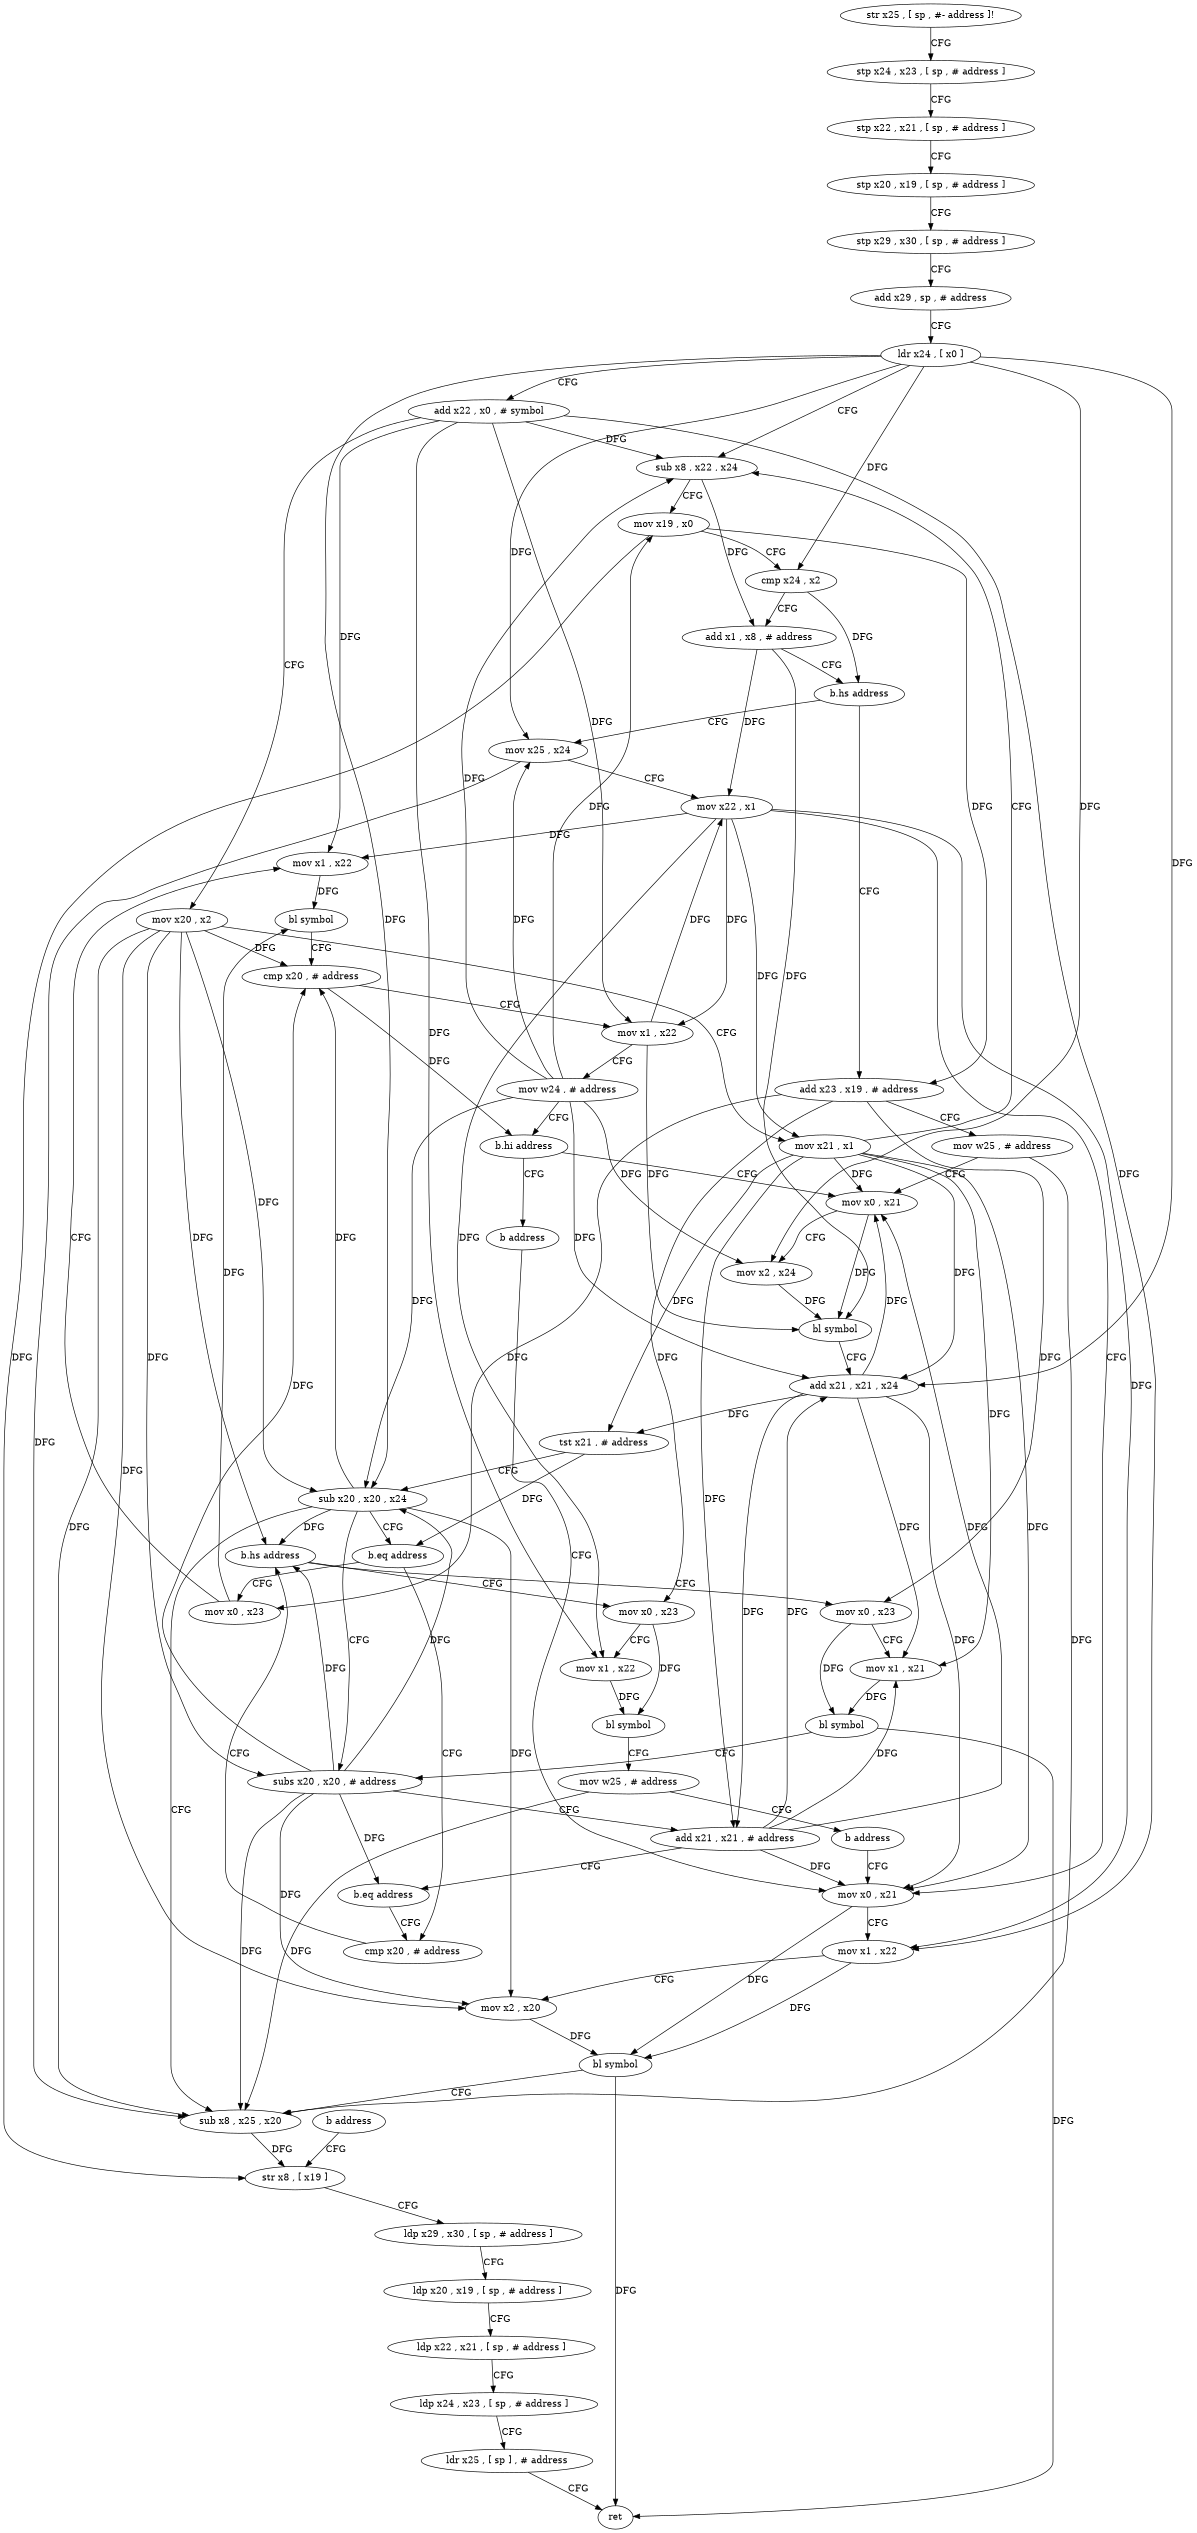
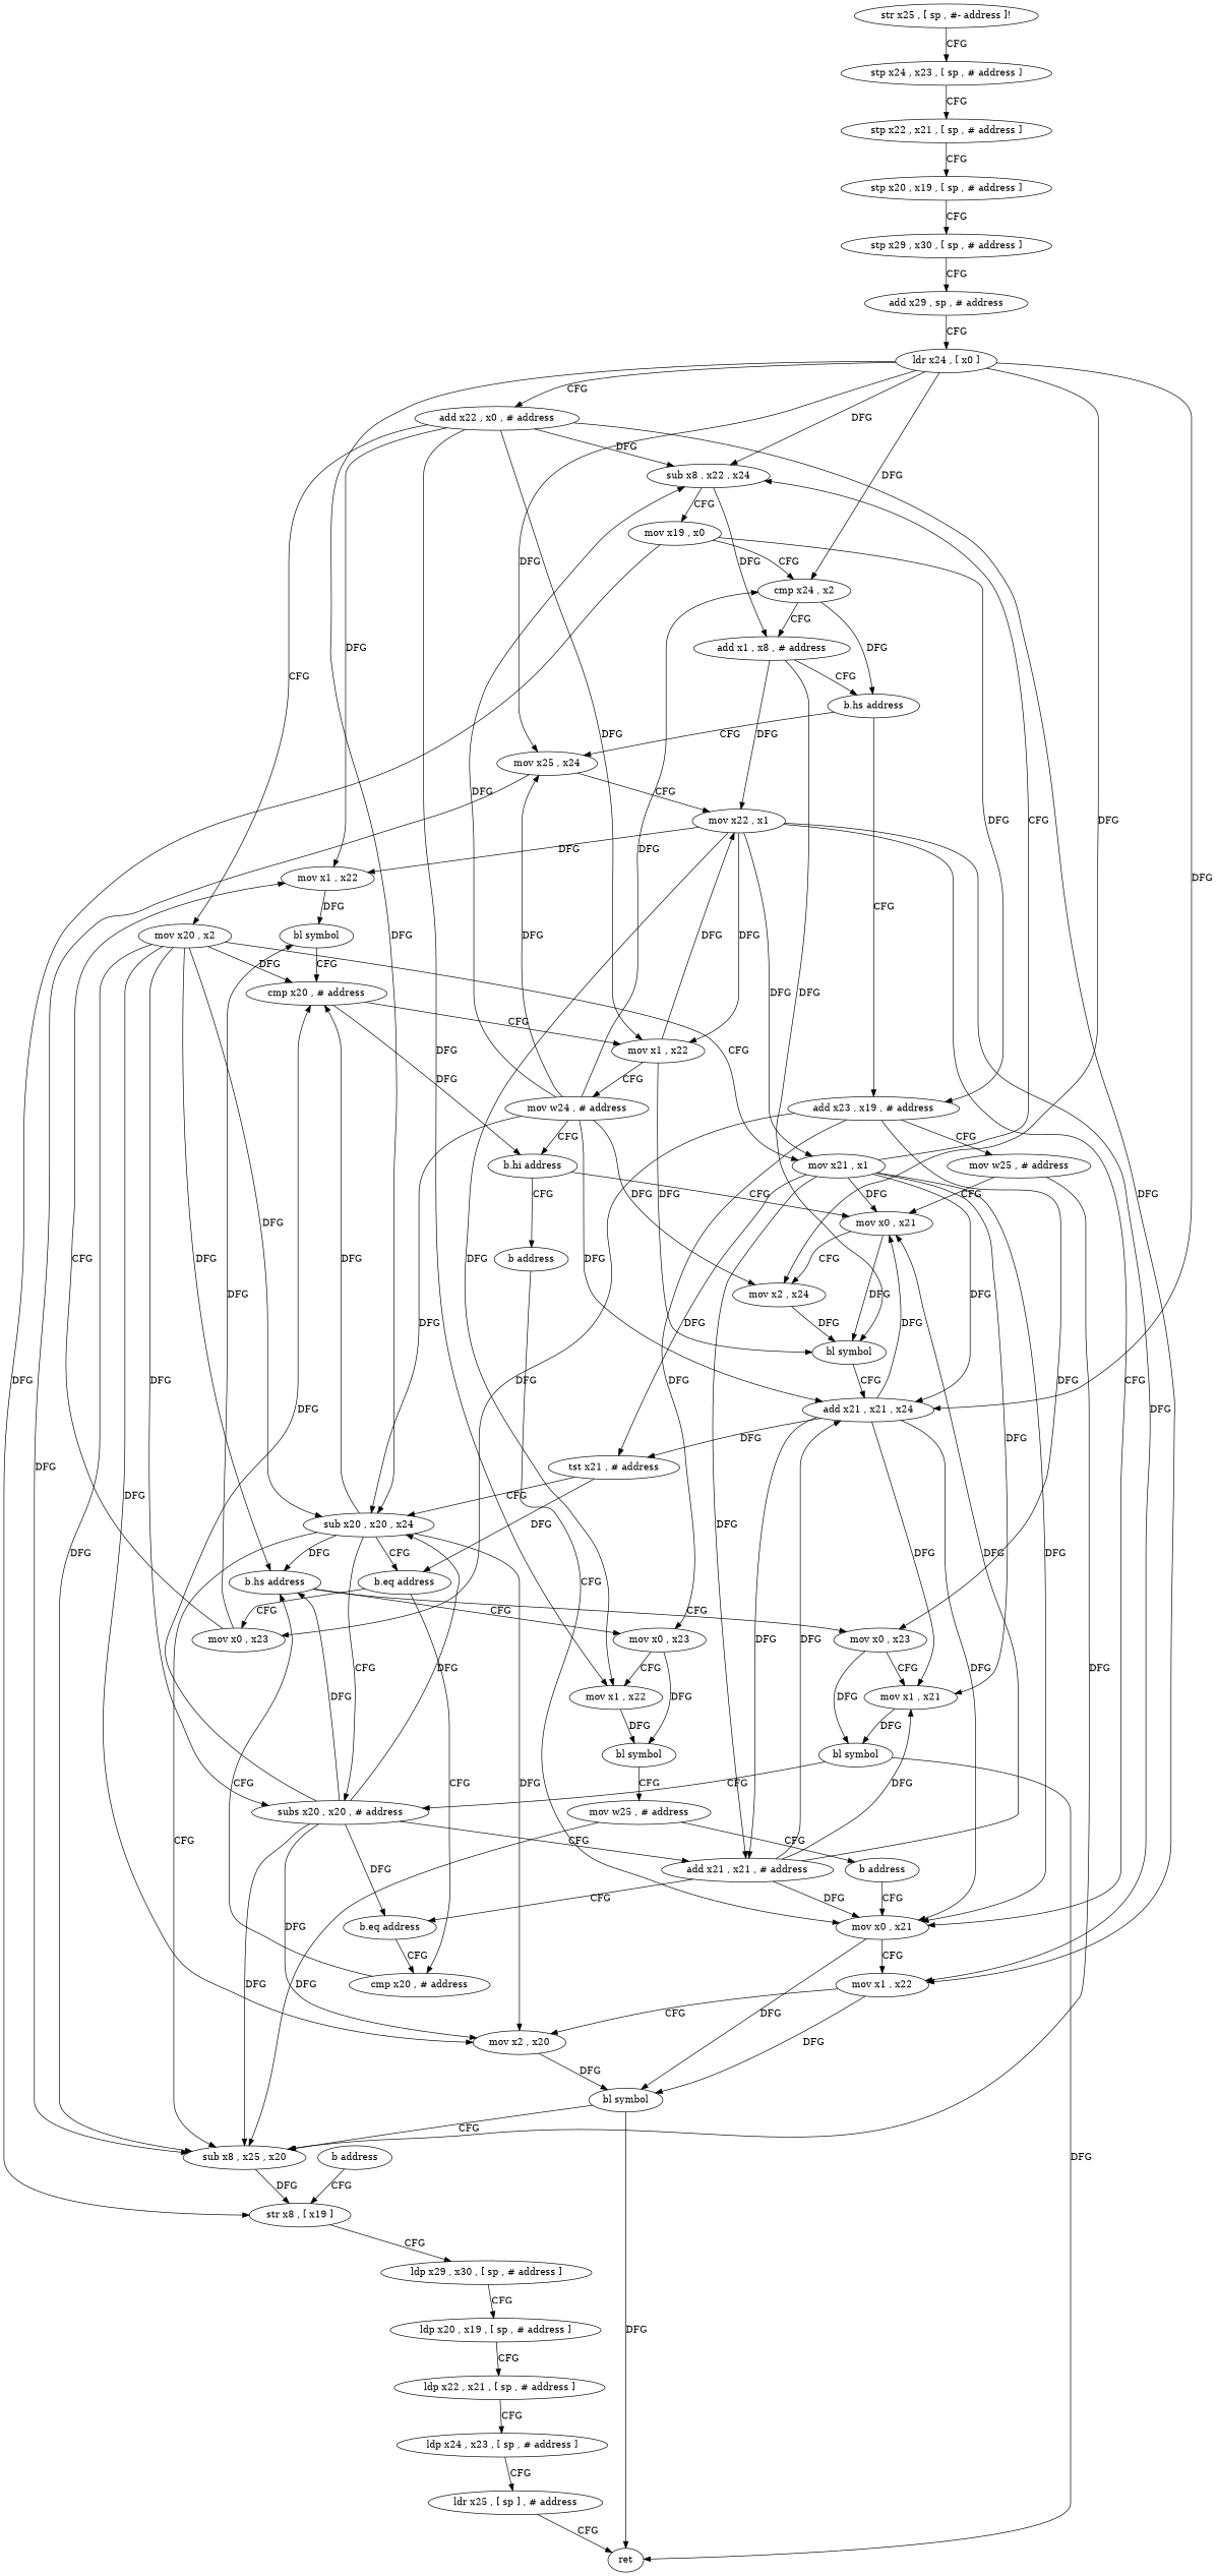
  digraph {
    n1 [label="str x25 , [ sp , #- address ]!"]
    n2 [label="stp x24 , x23 , [ sp , # address ]"]
    n3 [label="stp x22 , x21 , [ sp , # address ]"]
    n4 [label="stp x20 , x19 , [ sp , # address ]"]
    n5 [label="stp x29 , x30 , [ sp , # address ]"]
    n6 [label="add x29 , sp , # address"]
    n7 [label="ldr x24 , [ x0 ]"]
-   n8 [label="add x22 , x0 , # symbol"]
+   n8 [label="add x22 , x0 , # address"]
    n9 [label="sub x8 , x22 , x24"]
    n10 [label="cmp x24 , x2"]
    n11 [label="mov x25 , x24"]
    n12 [label="mov x2 , x24"]
    n13 [label="add x21 , x21 , x24"]
    n14 [label="sub x20 , x20 , x24"]
    n15 [label="mov x20 , x2"]
    n16 [label="mov x1 , x22"]
    n17 [label="mov x1 , x22"]
    n18 [label="mov x1 , x22"]
    n19 [label="mov x1 , x22"]
    n20 [label="mov x19 , x0"]
    n21 [label="add x1 , x8 , # address"]
    n22 [label="b.hs address"]
    n23 [label="sub x8 , x25 , x20"]
    n24 [label="mov x22 , x1"]
    n25 [label="bl symbol"]
    n26 [label="mov x0 , x21"]
    n27 [label="mov x0 , x21"]
    n28 [label="mov x1 , x21"]
    n29 [label="add x21 , x21 , # address"]
    n30 [label="tst x21 , # address"]
    n31 [label="b.hs address"]
    n32 [label="cmp x20 , # address"]
    n33 [label="subs x20 , x20 , # address"]
    n34 [label="mov x2 , x20"]
    n35 [label="b.eq address"]
    n36 [label="mov x21 , x1"]
    n37 [label="bl symbol"]
    n38 [label="mov w24 , # address"]
    n39 [label="bl symbol"]
    n40 [label="bl symbol"]
    n41 [label="mov x0 , x23"]
    n42 [label="mov x0 , x23"]
    n43 [label="b.hi address"]
    n44 [label="b.eq address"]
    n45 [label="str x8 , [ x19 ]"]
    n46 [label="bl symbol"]
    n47 [label="add x23 , x19 , # address"]
    n48 [label="mov w25 , # address"]
    n49 [label="mov x0 , x23"]
    n50 [label="ldp x29 , x30 , [ sp , # address ]"]
    n51 [label=ret]
    n52 [label="cmp x20 , # address"]
    n53 [label="mov w25 , # address"]
    n54 [label="b address"]
    n55 [label="b address"]
    n56 [label="b address"]
    n57 [label="ldp x20 , x19 , [ sp , # address ]"]
    n58 [label="ldp x22 , x21 , [ sp , # address ]"]
    n59 [label="ldp x24 , x23 , [ sp , # address ]"]
    n60 [label="ldr x25 , [ sp ] , # address"]
    n1 -> n2 [label=CFG]
    n2 -> n3 [label=CFG]
    n3 -> n4 [label=CFG]
    n4 -> n5 [label=CFG]
    n5 -> n6 [label=CFG]
    n6 -> n7 [label=CFG]
    n7 -> n8 [label=CFG]
-   n7 -> n9 [label=CFG]
+   n7 -> n9 [label=DFG]
    n7 -> n10 [label=DFG]
    n7 -> n11 [label=DFG]
    n7 -> n12 [label=DFG]
    n7 -> n13 [label=DFG]
    n7 -> n14 [label=DFG]
    n8 -> n9 [label=DFG]
    n8 -> n15 [label=CFG]
    n8 -> n16 [label=DFG]
    n8 -> n17 [label=DFG]
    n8 -> n18 [label=DFG]
    n8 -> n19 [label=DFG]
    n9 -> n20 [label=CFG]
    n9 -> n21 [label=DFG]
    n10 -> n21 [label=CFG]
    n10 -> n22 [label=DFG]
    n11 -> n23 [label=DFG]
    n11 -> n24 [label=CFG]
    n12 -> n25 [label=DFG]
    n13 -> n26 [label=DFG]
    n13 -> n27 [label=DFG]
    n13 -> n28 [label=DFG]
    n13 -> n29 [label=DFG]
    n13 -> n30 [label=DFG]
    n14 -> n23 [label=CFG]
    n14 -> n31 [label=DFG]
    n14 -> n32 [label=DFG]
    n14 -> n33 [label=CFG]
    n14 -> n34 [label=DFG]
    n14 -> n35 [label=CFG]
    n15 -> n14 [label=DFG]
    n15 -> n23 [label=DFG]
    n15 -> n31 [label=DFG]
    n15 -> n32 [label=DFG]
    n15 -> n33 [label=DFG]
    n15 -> n34 [label=DFG]
    n15 -> n36 [label=CFG]
    n16 -> n37 [label=DFG]
    n17 -> n24 [label=DFG]
    n17 -> n25 [label=DFG]
    n17 -> n38 [label=CFG]
    n18 -> n39 [label=DFG]
    n19 -> n34 [label=CFG]
    n19 -> n40 [label=DFG]
    n20 -> n10 [label=CFG]
    n20 -> n45 [label=DFG]
    n20 -> n47 [label=DFG]
    n21 -> n22 [label=CFG]
    n21 -> n24 [label=DFG]
    n21 -> n25 [label=DFG]
    n22 -> n11 [label=CFG]
    n22 -> n47 [label=CFG]
    n23 -> n45 [label=DFG]
    n24 -> n16 [label=DFG]
    n24 -> n17 [label=DFG]
    n24 -> n18 [label=DFG]
    n24 -> n19 [label=DFG]
    n24 -> n26 [label=CFG]
    n24 -> n36 [label=DFG]
    n25 -> n13 [label=CFG]
    n26 -> n19 [label=CFG]
    n26 -> n40 [label=DFG]
    n27 -> n12 [label=CFG]
    n27 -> n25 [label=DFG]
    n28 -> n46 [label=DFG]
    n29 -> n13 [label=DFG]
    n29 -> n26 [label=DFG]
    n29 -> n27 [label=DFG]
    n29 -> n28 [label=DFG]
    n29 -> n44 [label=CFG]
    n30 -> n14 [label=CFG]
    n30 -> n35 [label=DFG]
    n31 -> n41 [label=CFG]
    n31 -> n42 [label=CFG]
    n32 -> n17 [label=CFG]
    n32 -> n43 [label=DFG]
    n33 -> n14 [label=DFG]
    n33 -> n23 [label=DFG]
    n33 -> n29 [label=CFG]
    n33 -> n31 [label=DFG]
    n33 -> n32 [label=DFG]
    n33 -> n34 [label=DFG]
    n33 -> n44 [label=DFG]
    n34 -> n40 [label=DFG]
    n35 -> n49 [label=CFG]
    n35 -> n52 [label=CFG]
    n36 -> n9 [label=CFG]
    n36 -> n13 [label=DFG]
    n36 -> n26 [label=DFG]
    n36 -> n27 [label=DFG]
    n36 -> n28 [label=DFG]
    n36 -> n29 [label=DFG]
    n36 -> n30 [label=DFG]
    n37 -> n32 [label=CFG]
    n38 -> n9 [label=DFG]
-   n38 -> n20 [label=DFG]
+   n38 -> n10 [label=DFG]
    n38 -> n11 [label=DFG]
    n38 -> n12 [label=DFG]
    n38 -> n13 [label=DFG]
    n38 -> n14 [label=DFG]
    n38 -> n43 [label=CFG]
    n39 -> n53 [label=CFG]
    n40 -> n23 [label=CFG]
    n40 -> n51 [label=DFG]
    n41 -> n28 [label=CFG]
    n41 -> n46 [label=DFG]
    n42 -> n18 [label=CFG]
    n42 -> n39 [label=DFG]
    n43 -> n27 [label=CFG]
    n43 -> n54 [label=CFG]
    n44 -> n52 [label=CFG]
    n45 -> n50 [label=CFG]
    n46 -> n33 [label=CFG]
    n46 -> n51 [label=DFG]
    n47 -> n41 [label=DFG]
    n47 -> n42 [label=DFG]
    n47 -> n48 [label=CFG]
    n47 -> n49 [label=DFG]
    n48 -> n23 [label=DFG]
    n48 -> n27 [label=CFG]
    n49 -> n16 [label=CFG]
    n49 -> n37 [label=DFG]
    n50 -> n57 [label=CFG]
    n52 -> n31 [label=CFG]
    n53 -> n23 [label=DFG]
    n53 -> n56 [label=CFG]
    n54 -> n26 [label=CFG]
    n55 -> n45 [label=CFG]
    n56 -> n26 [label=CFG]
    n57 -> n58 [label=CFG]
    n58 -> n59 [label=CFG]
    n59 -> n60 [label=CFG]
    n60 -> n51 [label=CFG]
  }
